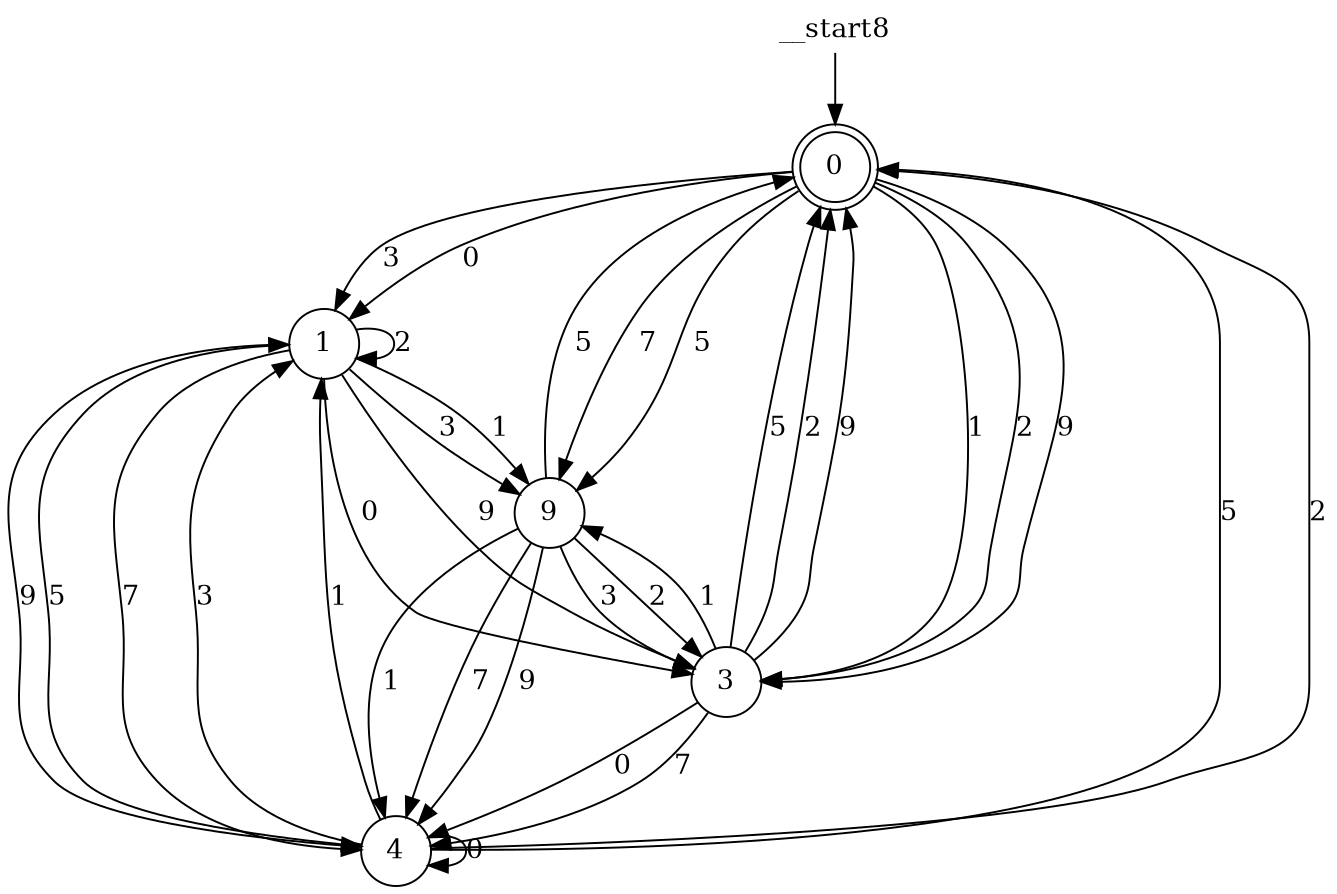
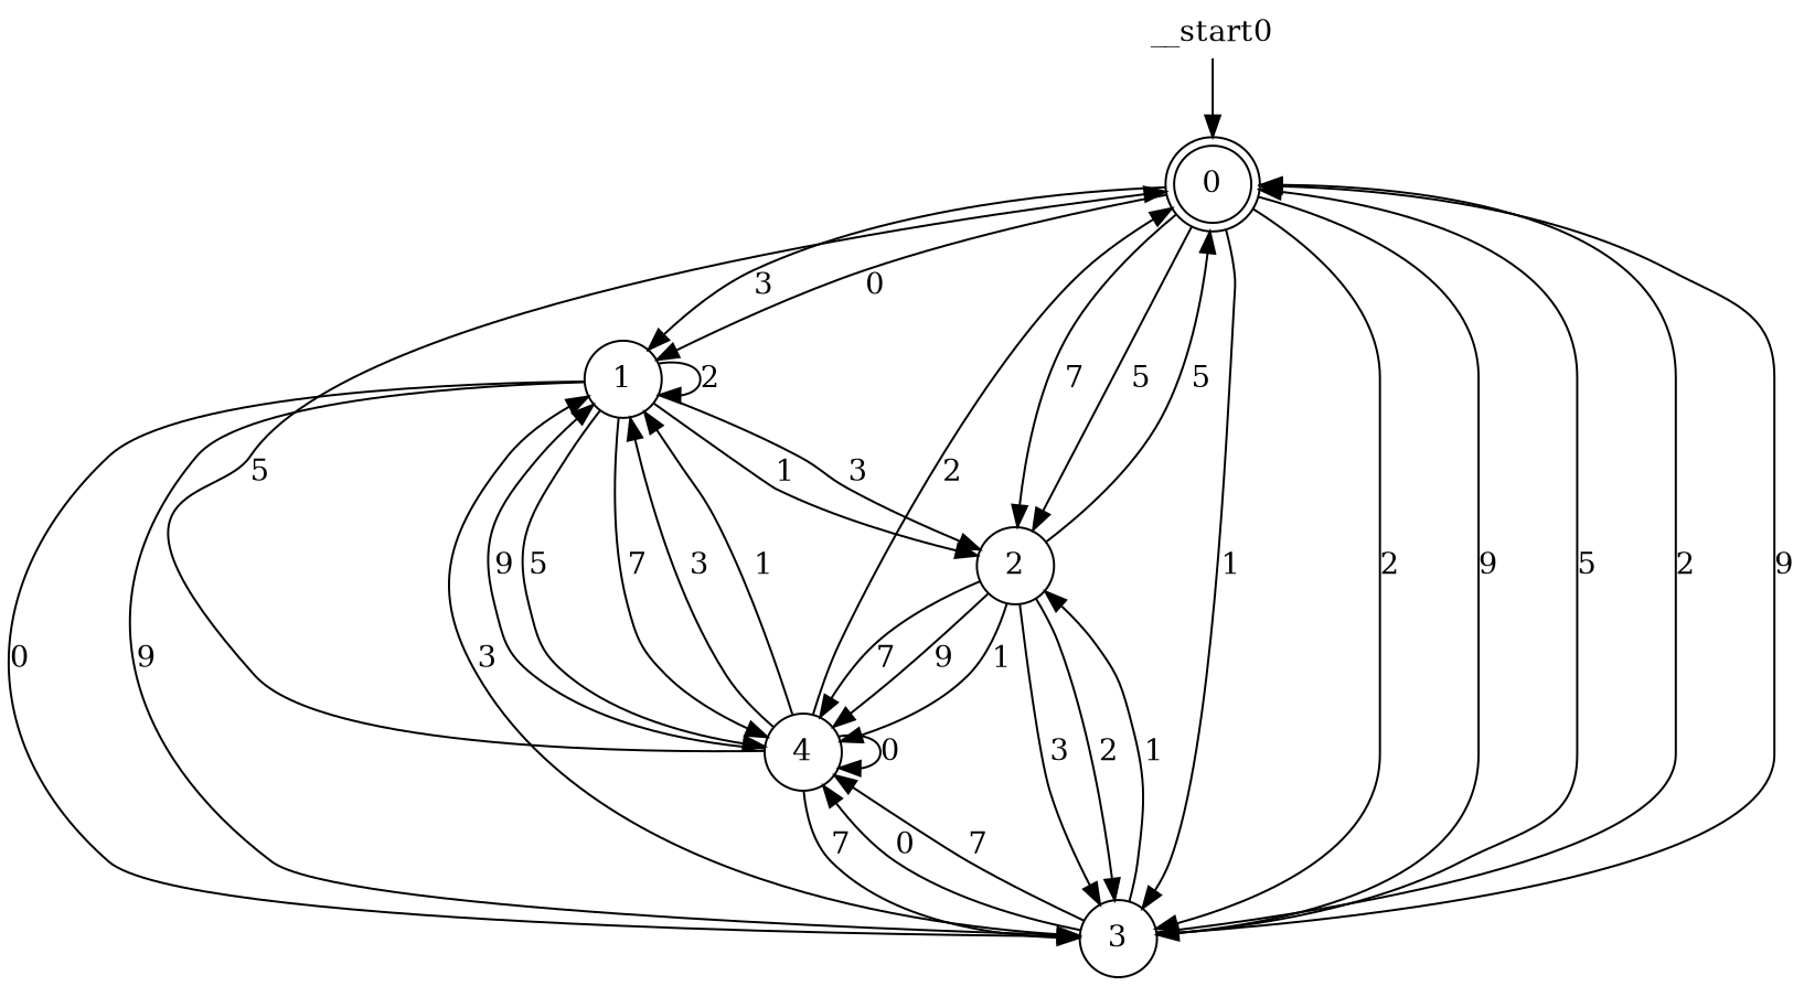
  digraph {
    node [shape=circle]
    n1 [label=0 shape=doublecircle]
    n2 [label=1]
-   n3 [label=9]
+   n3 [label=2]
    n4 [label=3]
    n5 [label=4]
-   __start0 [height=0 shape=none width=0 label=__start8]
+   __start0 [height=0 shape=none width=0]
    n1 -> n2 [label=0]
    n1 -> n2 [label=3]
    n1 -> n3 [label=5]
    n1 -> n3 [label=7]
    n1 -> n4 [label=1]
    n1 -> n4 [label=2]
    n1 -> n4 [label=9]
    n2 -> n2 [label=2]
    n2 -> n3 [label=3]
    n2 -> n3 [label=1]
    n2 -> n4 [label=0]
    n2 -> n4 [label=9]
    n2 -> n5 [label=5]
    n2 -> n5 [label=7]
    n3 -> n1 [label=5]
    n3 -> n4 [label=3]
    n3 -> n4 [label=2]
    n3 -> n5 [label=1]
    n3 -> n5 [label=7]
    n3 -> n5 [label=9]
    n4 -> n1 [label=5]
    n4 -> n1 [label=2]
    n4 -> n1 [label=9]
+   n4 -> n2 [label=3]
    n4 -> n3 [label=1]
    n4 -> n5 [label=0]
    n4 -> n5 [label=7]
    n5 -> n1 [label=5]
    n5 -> n1 [label=2]
    n5 -> n2 [label=3]
    n5 -> n2 [label=1]
    n5 -> n2 [label=9]
+   n5 -> n4 [label=7]
    n5 -> n5 [label=0]
    __start0 -> n1
  }
